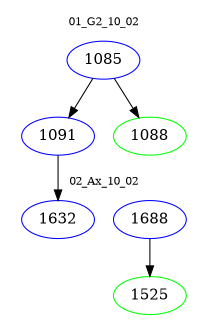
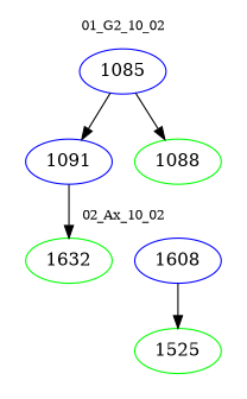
  digraph {
    node [color=blue]
    edge [color=black]
-   n1 [label=1688]
+   n1 [label=1608]
    n2 [color=green label=1525]
-   n3 [label=1632]
+   n3 [color=green label=1632]
    n4 [label=1085]
    n5 [label=1091]
    n6 [color=green label=1088]
    subgraph cluster_1 {
      color=white
      fontsize=10
      label="02_Ax_10_02"
      n1
      n2
      n3
    }
    subgraph cluster_2 {
      color=white
      fontsize=10
      label="01_G2_10_02"
      n4
      n5
      n6
    }
    n1 -> n2
    n4 -> n5
    n4 -> n6
    n5 -> n3
  }
